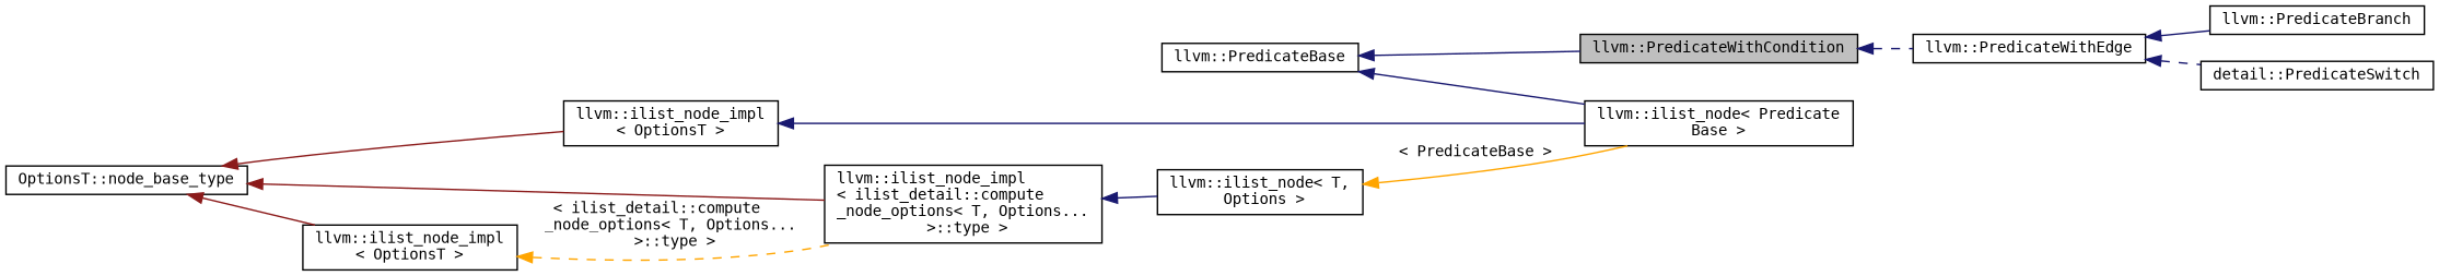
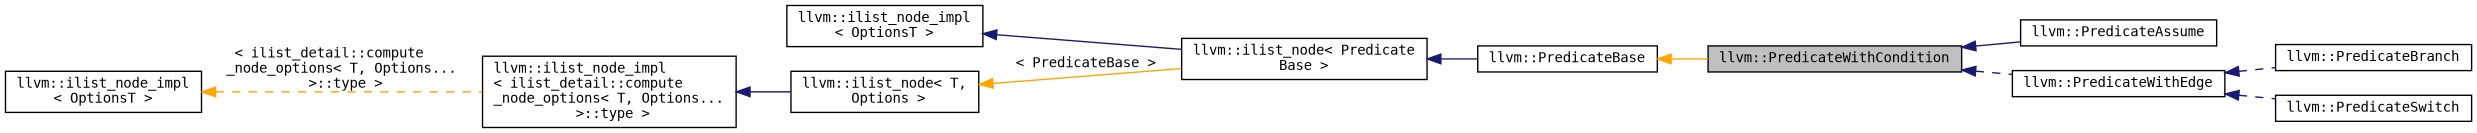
  digraph {
    fontname="DejaVu Sans Mono"
    rankdir=LR
    node [color=black fontname="DejaVu Sans Mono" fontsize=10 shape=box]
    edge [color=midnightblue dir=back fontname="DejaVu Sans Mono" fontsize=10 labelfontname=Helvetica labelfontsize=10 style=solid]
    n1 [fillcolor=grey75 fontcolor=black height=0.2 label="llvm::PredicateWithCondition" style=filled width=0.4]
+   n2 [height=0.2 label="llvm::PredicateAssume" width=0.4]
    n3 [height=0.2 label="llvm::PredicateWithEdge" width=0.4]
    n4 [height=0.2 label="llvm::PredicateBranch" width=0.4]
-   n5 [height=0.2 label="detail::PredicateSwitch" width=0.4]
+   n5 [height=0.2 label="llvm::PredicateSwitch" width=0.4]
    n6 [height=0.2 label="llvm::PredicateBase" width=0.4]
    n7 [height=0.2 label="llvm::ilist_node\< Predicate\lBase \>" width=0.4]
    n8 [height=0.2 label="llvm::ilist_node_impl\l\< OptionsT \>" width=0.4]
-   n9 [height=0.2 label="OptionsT::node_base_type" width=0.4]
    n10 [height=0.2 label="llvm::ilist_node_impl\l\< ilist_detail::compute\l_node_options\< T, Options...\l \>::type \>" width=0.4]
    n11 [height=0.2 label="llvm::ilist_node_impl\l\< OptionsT \>" width=0.4]
    n12 [height=0.2 label="llvm::ilist_node\< T,\l Options \>" width=0.4]
+   n1 -> n2
    n1 -> n3 [style=dashed]
-   n3 -> n4
+   n3 -> n4 [style=dashed]
    n3 -> n5 [style=dashed]
-   n6 -> n1
-   n6 -> n7
+   n6 -> n1 [color=orange]
+   n7 -> n6
    n8 -> n7
-   n9 -> n8 [color=firebrick4]
-   n9 -> n10 [color=firebrick4]
-   n9 -> n11 [color=firebrick4]
    n10 -> n12
    n11 -> n10 [color=orange label=" \< ilist_detail::compute\l_node_options\< T, Options...\l \>::type \>" style=dashed]
    n12 -> n7 [color=orange label=" \< PredicateBase \>"]
  }
